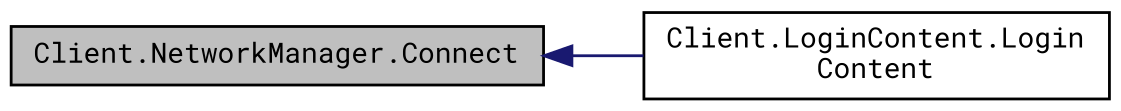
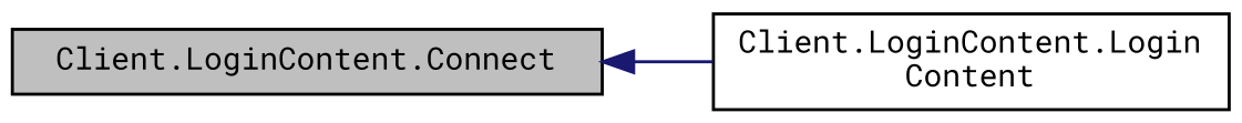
  digraph {
    rankdir=LR
    fontname="Roboto Mono"
    node [color=black fontname="Roboto Mono" fontsize=10 shape=record style=filled]
-   n1 [fillcolor=grey75 fontcolor=black height=0.2 label="Client.NetworkManager.Connect" width=0.4]
+   n1 [fillcolor=grey75 fontcolor=black height=0.2 label="Client.LoginContent.Connect" width=0.4]
    n2 [fillcolor=white height=0.2 label="Client.LoginContent.Login\lContent" width=0.4]
    n1 -> n2 [color=midnightblue dir=back fontname="Roboto Mono" fontsize=10 labelfontname=Helvetica labelfontsize=10 style=solid]
  }
